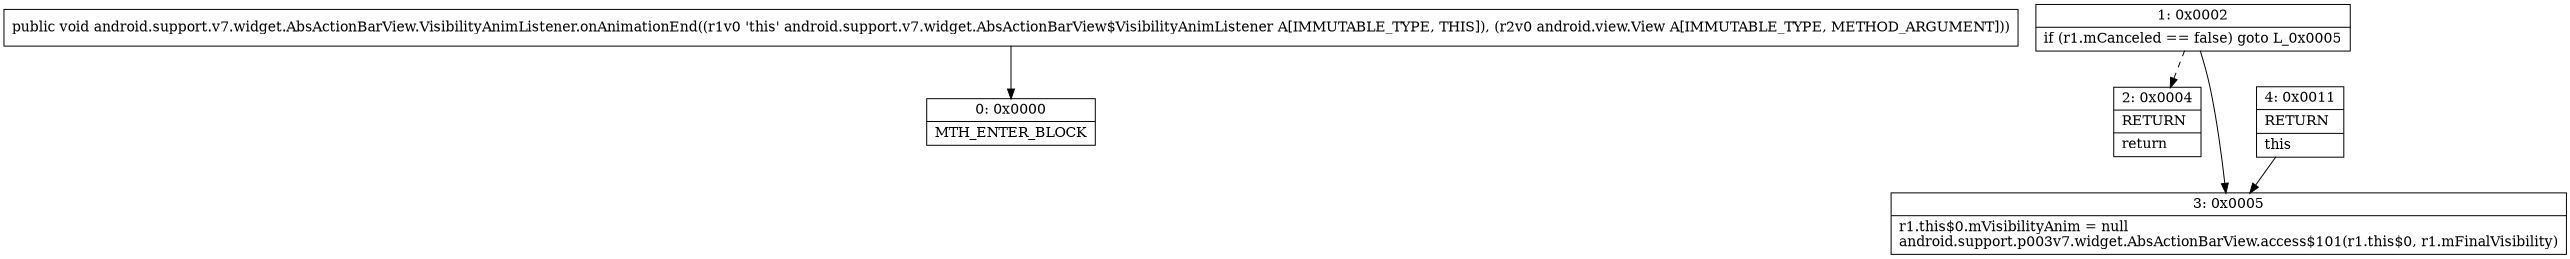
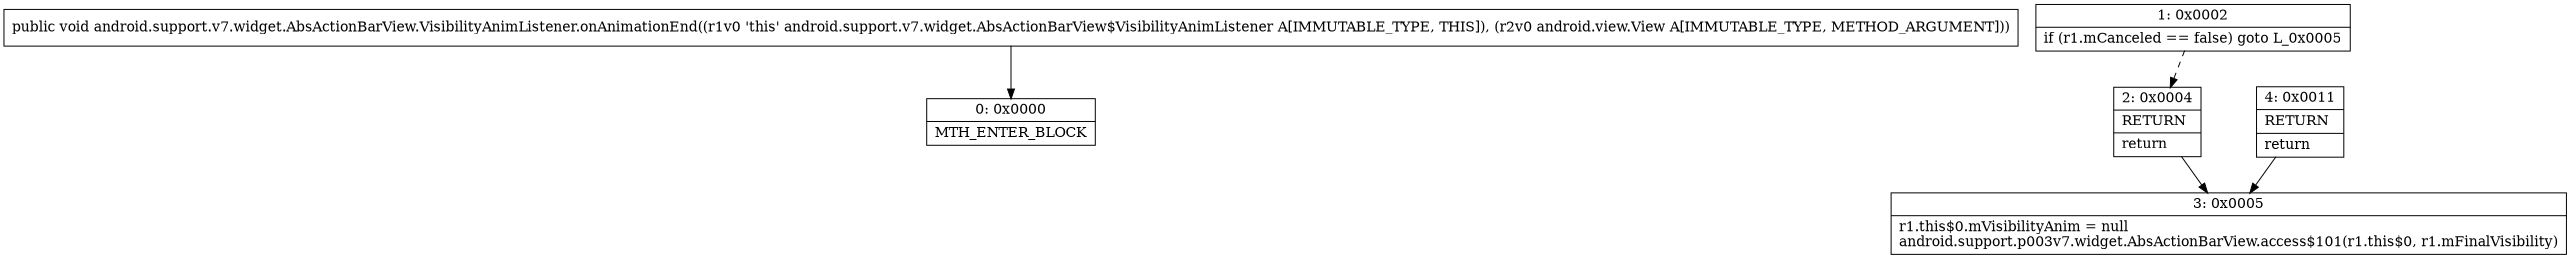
  digraph {
    node [shape=record]
    n1 [label="{0\:\ 0x0000|MTH_ENTER_BLOCK\l}"]
    n2 [label="{1\:\ 0x0002|if (r1.mCanceled == false) goto L_0x0005\l}"]
    n3 [label="{2\:\ 0x0004|RETURN\l|return\l}"]
    n4 [label="{3\:\ 0x0005|r1.this$0.mVisibilityAnim = null\landroid.support.p003v7.widget.AbsActionBarView.access$101(r1.this$0, r1.mFinalVisibility)\l}"]
-   n5 [label="{4\:\ 0x0011|RETURN\l|this\l}"]
+   n5 [label="{4\:\ 0x0011|RETURN\l|return\l}"]
    n6 [label="{public void android.support.v7.widget.AbsActionBarView.VisibilityAnimListener.onAnimationEnd((r1v0 'this' android.support.v7.widget.AbsActionBarView$VisibilityAnimListener A[IMMUTABLE_TYPE, THIS]), (r2v0 android.view.View A[IMMUTABLE_TYPE, METHOD_ARGUMENT])) }"]
    n2 -> n3 [style=dashed]
-   n2 -> n4
+   n3 -> n4
    n5 -> n4
    n6 -> n1
  }
